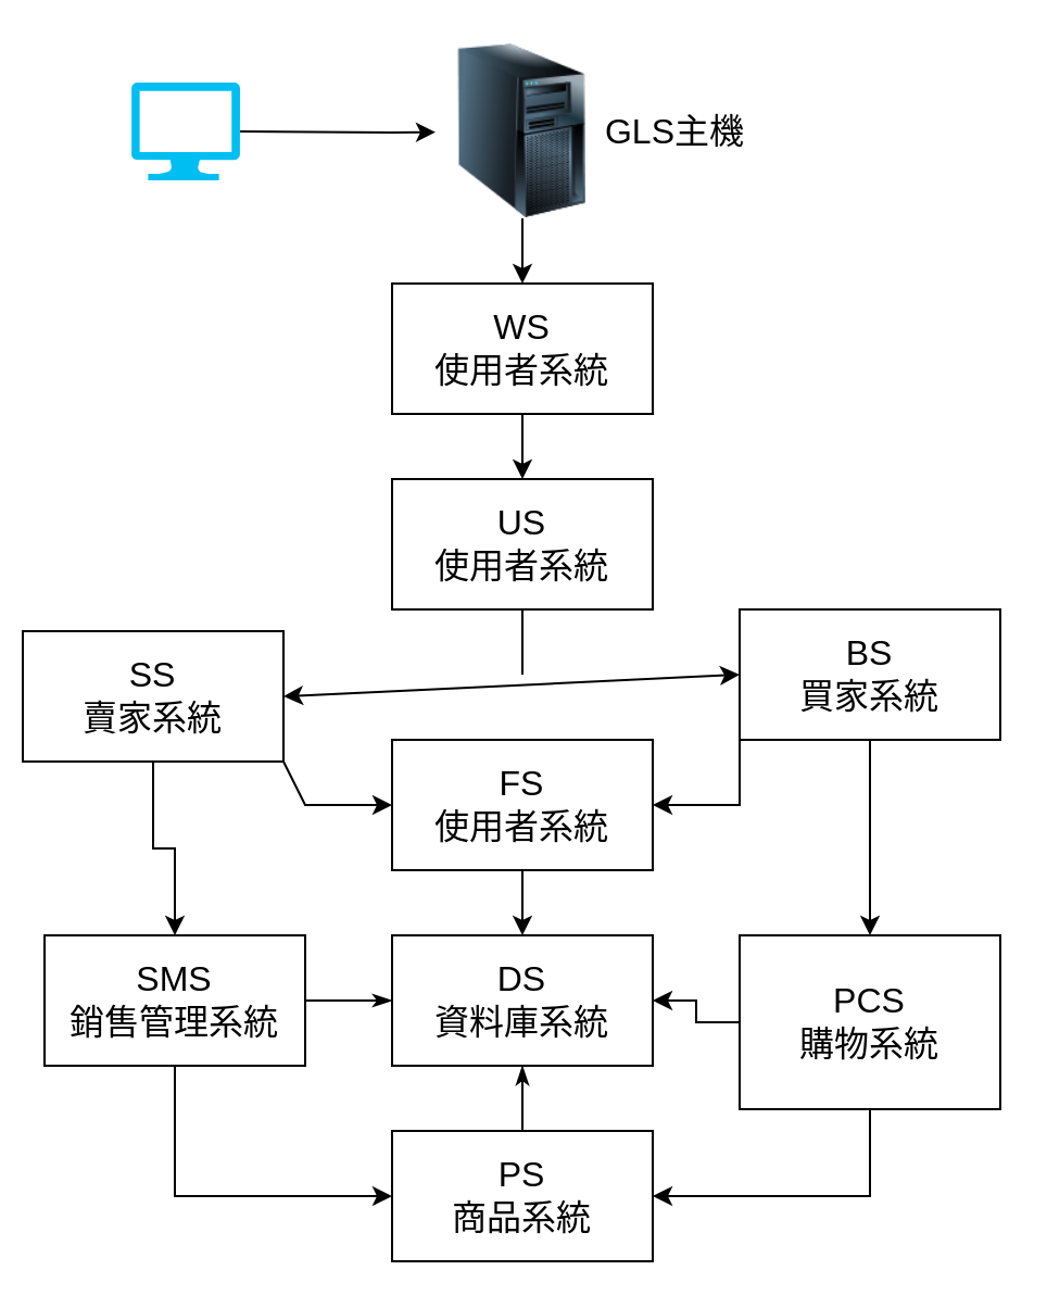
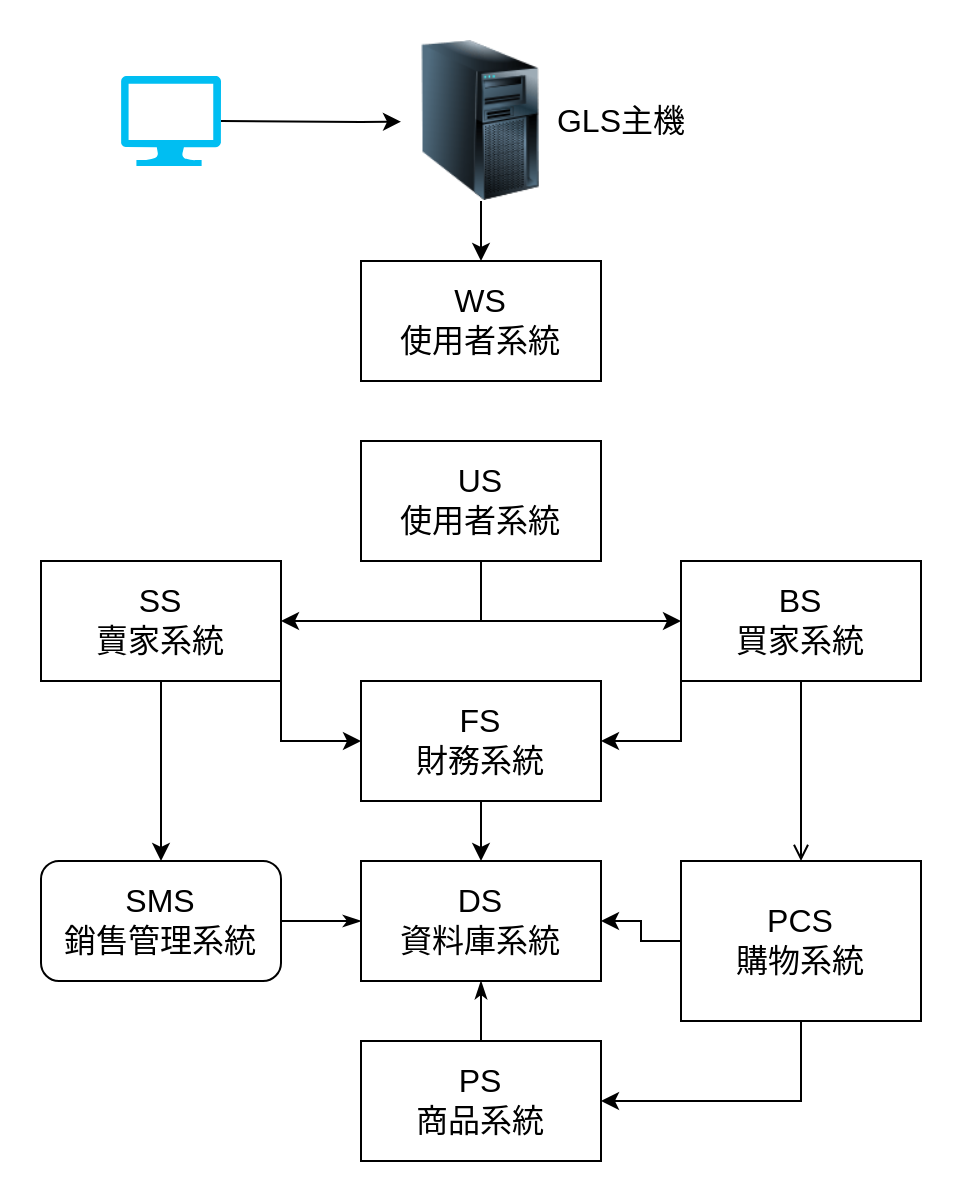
  <mxCell id="0" />
  <mxCell id="1" parent="0" />
  <mxCell id="2" style="edgeStyle=none;rounded=0;orthogonalLoop=1;jettySize=auto;html=1;exitX=1;exitY=0.5;exitDx=0;exitDy=0;exitPerimeter=0;fontSize=16;endArrow=classic;endFill=1;startArrow=none;startFill=0;" parent="1" source="3" target="5" edge="1"><mxGeometry relative="1" as="geometry"><Array as="points"><mxPoint x="180" y="60.5" /></Array></mxGeometry></mxCell>
  <mxCell id="3" value="" style="verticalLabelPosition=bottom;html=1;verticalAlign=top;align=center;strokeColor=none;fillColor=#00BEF2;shape=mxgraph.azure.computer;pointerEvents=1;" parent="1" vertex="1"><mxGeometry x="60" y="37.5" width="50" height="45" as="geometry" /></mxCell>
  <mxCell id="4" style="edgeStyle=none;rounded=0;orthogonalLoop=1;jettySize=auto;html=1;exitX=0.5;exitY=1;exitDx=0;exitDy=0;entryX=0.5;entryY=0;entryDx=0;entryDy=0;startArrow=none;startFill=0;endArrow=classic;endFill=1;fontSize=16;" parent="1" source="5" target="14" edge="1"><mxGeometry relative="1" as="geometry" /></mxCell>
  <mxCell id="5" value="" style="image;html=1;image=img/lib/clip_art/computers/Server_Tower_128x128.png" parent="1" vertex="1"><mxGeometry x="200" y="20" width="80" height="80" as="geometry" /></mxCell>
  <mxCell id="6" value="GLS主機" style="text;html=1;resizable=0;autosize=1;align=center;verticalAlign=middle;points=[];fillColor=none;strokeColor=none;rounded=0;fontSize=16;" parent="1" vertex="1"><mxGeometry x="270" y="50" width="80" height="20" as="geometry" /></mxCell>
  <mxCell id="7" style="edgeStyle=orthogonalEdgeStyle;rounded=0;orthogonalLoop=1;jettySize=auto;html=1;exitX=0.5;exitY=1;exitDx=0;exitDy=0;startArrow=none;startFill=0;endArrow=none;endFill=0;" parent="1" source="8" edge="1"><mxGeometry relative="1" as="geometry"><mxPoint x="240" y="310" as="targetPoint" /></mxGeometry></mxCell>
  <mxCell id="8" value="US&lt;br&gt;使用者系統" style="rounded=0;whiteSpace=wrap;html=1;fontSize=16;" parent="1" vertex="1"><mxGeometry x="180" y="220" width="120" height="60" as="geometry" /></mxCell>
  <mxCell id="9" value="DS&lt;br&gt;資料庫系統" style="rounded=0;whiteSpace=wrap;html=1;fontSize=16;" parent="1" vertex="1"><mxGeometry x="180" y="430" width="120" height="60" as="geometry" /></mxCell>
- <mxCell id="10" style="edgeStyle=none;rounded=0;orthogonalLoop=1;jettySize=auto;html=1;exitX=0.5;exitY=1;exitDx=0;exitDy=0;entryX=0.5;entryY=0;entryDx=0;entryDy=0;startArrow=none;startFill=0;endArrow=classic;endFill=1;fontSize=16;" parent="1" source="12" target="25" edge="1"><mxGeometry relative="1" as="geometry" /></mxCell>
+ <mxCell id="10" style="edgeStyle=none;rounded=0;orthogonalLoop=1;jettySize=auto;html=1;exitX=0.5;exitY=1;exitDx=0;exitDy=0;entryX=0.5;entryY=0;entryDx=0;entryDy=0;startArrow=none;startFill=0;endArrow=open;endFill=1;fontSize=16;" parent="1" source="12" target="25" edge="1"><mxGeometry relative="1" as="geometry" /></mxCell>
  <mxCell id="11" style="edgeStyle=none;rounded=0;orthogonalLoop=1;jettySize=auto;html=1;exitX=0;exitY=1;exitDx=0;exitDy=0;entryX=1;entryY=0.5;entryDx=0;entryDy=0;startArrow=none;startFill=0;endArrow=classic;endFill=1;" parent="1" source="12" target="20" edge="1"><mxGeometry relative="1" as="geometry"><Array as="points"><mxPoint x="340" y="370" /></Array></mxGeometry></mxCell>
  <mxCell id="12" value="BS&lt;br&gt;買家系統" style="rounded=0;whiteSpace=wrap;html=1;fontSize=16;" parent="1" vertex="1"><mxGeometry x="340" y="280" width="120" height="60" as="geometry" /></mxCell>
- <mxCell id="13" style="edgeStyle=none;rounded=0;orthogonalLoop=1;jettySize=auto;html=1;exitX=0.5;exitY=1;exitDx=0;exitDy=0;entryX=0.5;entryY=0;entryDx=0;entryDy=0;startArrow=none;startFill=0;endArrow=classic;endFill=1;fontSize=16;" parent="1" source="14" target="8" edge="1"><mxGeometry relative="1" as="geometry" /></mxCell>
  <mxCell id="14" value="WS&lt;br&gt;使用者系統" style="rounded=0;whiteSpace=wrap;html=1;fontSize=16;" parent="1" vertex="1"><mxGeometry x="180" y="130" width="120" height="60" as="geometry" /></mxCell>
  <mxCell id="15" style="edgeStyle=none;rounded=0;orthogonalLoop=1;jettySize=auto;html=1;exitX=1;exitY=0.5;exitDx=0;exitDy=0;entryX=0;entryY=0.5;entryDx=0;entryDy=0;startArrow=classic;startFill=1;endArrow=classic;endFill=1;" parent="1" source="18" target="12" edge="1"><mxGeometry relative="1" as="geometry" /></mxCell>
  <mxCell id="16" style="edgeStyle=none;rounded=0;orthogonalLoop=1;jettySize=auto;html=1;exitX=1;exitY=1;exitDx=0;exitDy=0;entryX=0;entryY=0.5;entryDx=0;entryDy=0;startArrow=none;startFill=0;endArrow=classic;endFill=1;" parent="1" source="18" target="20" edge="1"><mxGeometry relative="1" as="geometry"><Array as="points"><mxPoint x="140" y="370" /></Array></mxGeometry></mxCell>
  <mxCell id="17" style="edgeStyle=orthogonalEdgeStyle;rounded=0;orthogonalLoop=1;jettySize=auto;html=1;exitX=0.5;exitY=1;exitDx=0;exitDy=0;startArrow=none;startFill=0;" parent="1" source="18" target="28" edge="1"><mxGeometry relative="1" as="geometry" /></mxCell>
- <mxCell id="18" value="SS&lt;br&gt;賣家系統" style="rounded=0;whiteSpace=wrap;html=1;fontSize=16;" parent="1" vertex="1"><mxGeometry x="10" y="290" width="120" height="60" as="geometry" /></mxCell>
+ <mxCell id="18" value="SS&lt;br&gt;賣家系統" style="rounded=0;whiteSpace=wrap;html=1;fontSize=16;" parent="1" vertex="1"><mxGeometry x="20" y="280" width="120" height="60" as="geometry" /></mxCell>
  <mxCell id="19" style="edgeStyle=orthogonalEdgeStyle;rounded=0;orthogonalLoop=1;jettySize=auto;html=1;exitX=0.5;exitY=1;exitDx=0;exitDy=0;entryX=0.5;entryY=0;entryDx=0;entryDy=0;startArrow=none;startFill=0;endArrow=classic;endFill=1;" parent="1" source="20" target="9" edge="1"><mxGeometry relative="1" as="geometry" /></mxCell>
- <mxCell id="20" value="FS&lt;br&gt;使用者系統" style="rounded=0;whiteSpace=wrap;html=1;fontSize=16;" parent="1" vertex="1"><mxGeometry x="180" y="340" width="120" height="60" as="geometry" /></mxCell>
+ <mxCell id="20" value="FS&lt;br&gt;財務系統" style="rounded=0;whiteSpace=wrap;html=1;fontSize=16;" parent="1" vertex="1"><mxGeometry x="180" y="340" width="120" height="60" as="geometry" /></mxCell>
  <mxCell id="21" style="edgeStyle=orthogonalEdgeStyle;rounded=0;orthogonalLoop=1;jettySize=auto;html=1;exitX=0.5;exitY=0;exitDx=0;exitDy=0;entryX=0.5;entryY=1;entryDx=0;entryDy=0;startArrow=none;startFill=0;endArrow=classicThin;endFill=1;" parent="1" source="22" target="9" edge="1"><mxGeometry relative="1" as="geometry" /></mxCell>
  <mxCell id="22" value="PS&lt;br&gt;商品系統" style="rounded=0;whiteSpace=wrap;html=1;fontSize=16;" parent="1" vertex="1"><mxGeometry x="180" y="520" width="120" height="60" as="geometry" /></mxCell>
  <mxCell id="23" style="edgeStyle=orthogonalEdgeStyle;rounded=0;orthogonalLoop=1;jettySize=auto;html=1;exitX=0.5;exitY=1;exitDx=0;exitDy=0;entryX=1;entryY=0.5;entryDx=0;entryDy=0;startArrow=none;startFill=0;" parent="1" source="25" target="22" edge="1"><mxGeometry relative="1" as="geometry" /></mxCell>
  <mxCell id="24" style="edgeStyle=orthogonalEdgeStyle;rounded=0;orthogonalLoop=1;jettySize=auto;html=1;exitX=0;exitY=0.5;exitDx=0;exitDy=0;entryX=1;entryY=0.5;entryDx=0;entryDy=0;startArrow=none;startFill=0;endArrow=classic;endFill=1;" parent="1" source="25" target="9" edge="1"><mxGeometry relative="1" as="geometry" /></mxCell>
  <mxCell id="25" value="PCS&lt;br&gt;購物系統" style="rounded=0;whiteSpace=wrap;html=1;fontSize=16;" parent="1" vertex="1"><mxGeometry x="340" y="430" width="120" height="80" as="geometry" /></mxCell>
- <mxCell id="26" style="edgeStyle=orthogonalEdgeStyle;rounded=0;orthogonalLoop=1;jettySize=auto;html=1;exitX=0.5;exitY=1;exitDx=0;exitDy=0;entryX=0;entryY=0.5;entryDx=0;entryDy=0;startArrow=none;startFill=0;" parent="1" source="28" target="22" edge="1"><mxGeometry relative="1" as="geometry" /></mxCell>
  <mxCell id="27" style="edgeStyle=orthogonalEdgeStyle;rounded=0;orthogonalLoop=1;jettySize=auto;html=1;entryX=0;entryY=0.5;entryDx=0;entryDy=0;startArrow=none;startFill=0;endArrow=classicThin;endFill=1;" parent="1" source="28" target="9" edge="1"><mxGeometry relative="1" as="geometry" /></mxCell>
- <mxCell id="28" value="SMS&lt;br&gt;銷售管理系統" style="rounded=0;whiteSpace=wrap;html=1;fontSize=16;" parent="1" vertex="1"><mxGeometry x="20" y="430" width="120" height="60" as="geometry" /></mxCell>
+ <mxCell id="28" value="SMS&lt;br&gt;銷售管理系統" style="whiteSpace=wrap;html=1;fontSize=16;rounded=1;" parent="1" vertex="1"><mxGeometry x="20" y="430" width="120" height="60" as="geometry" /></mxCell>
